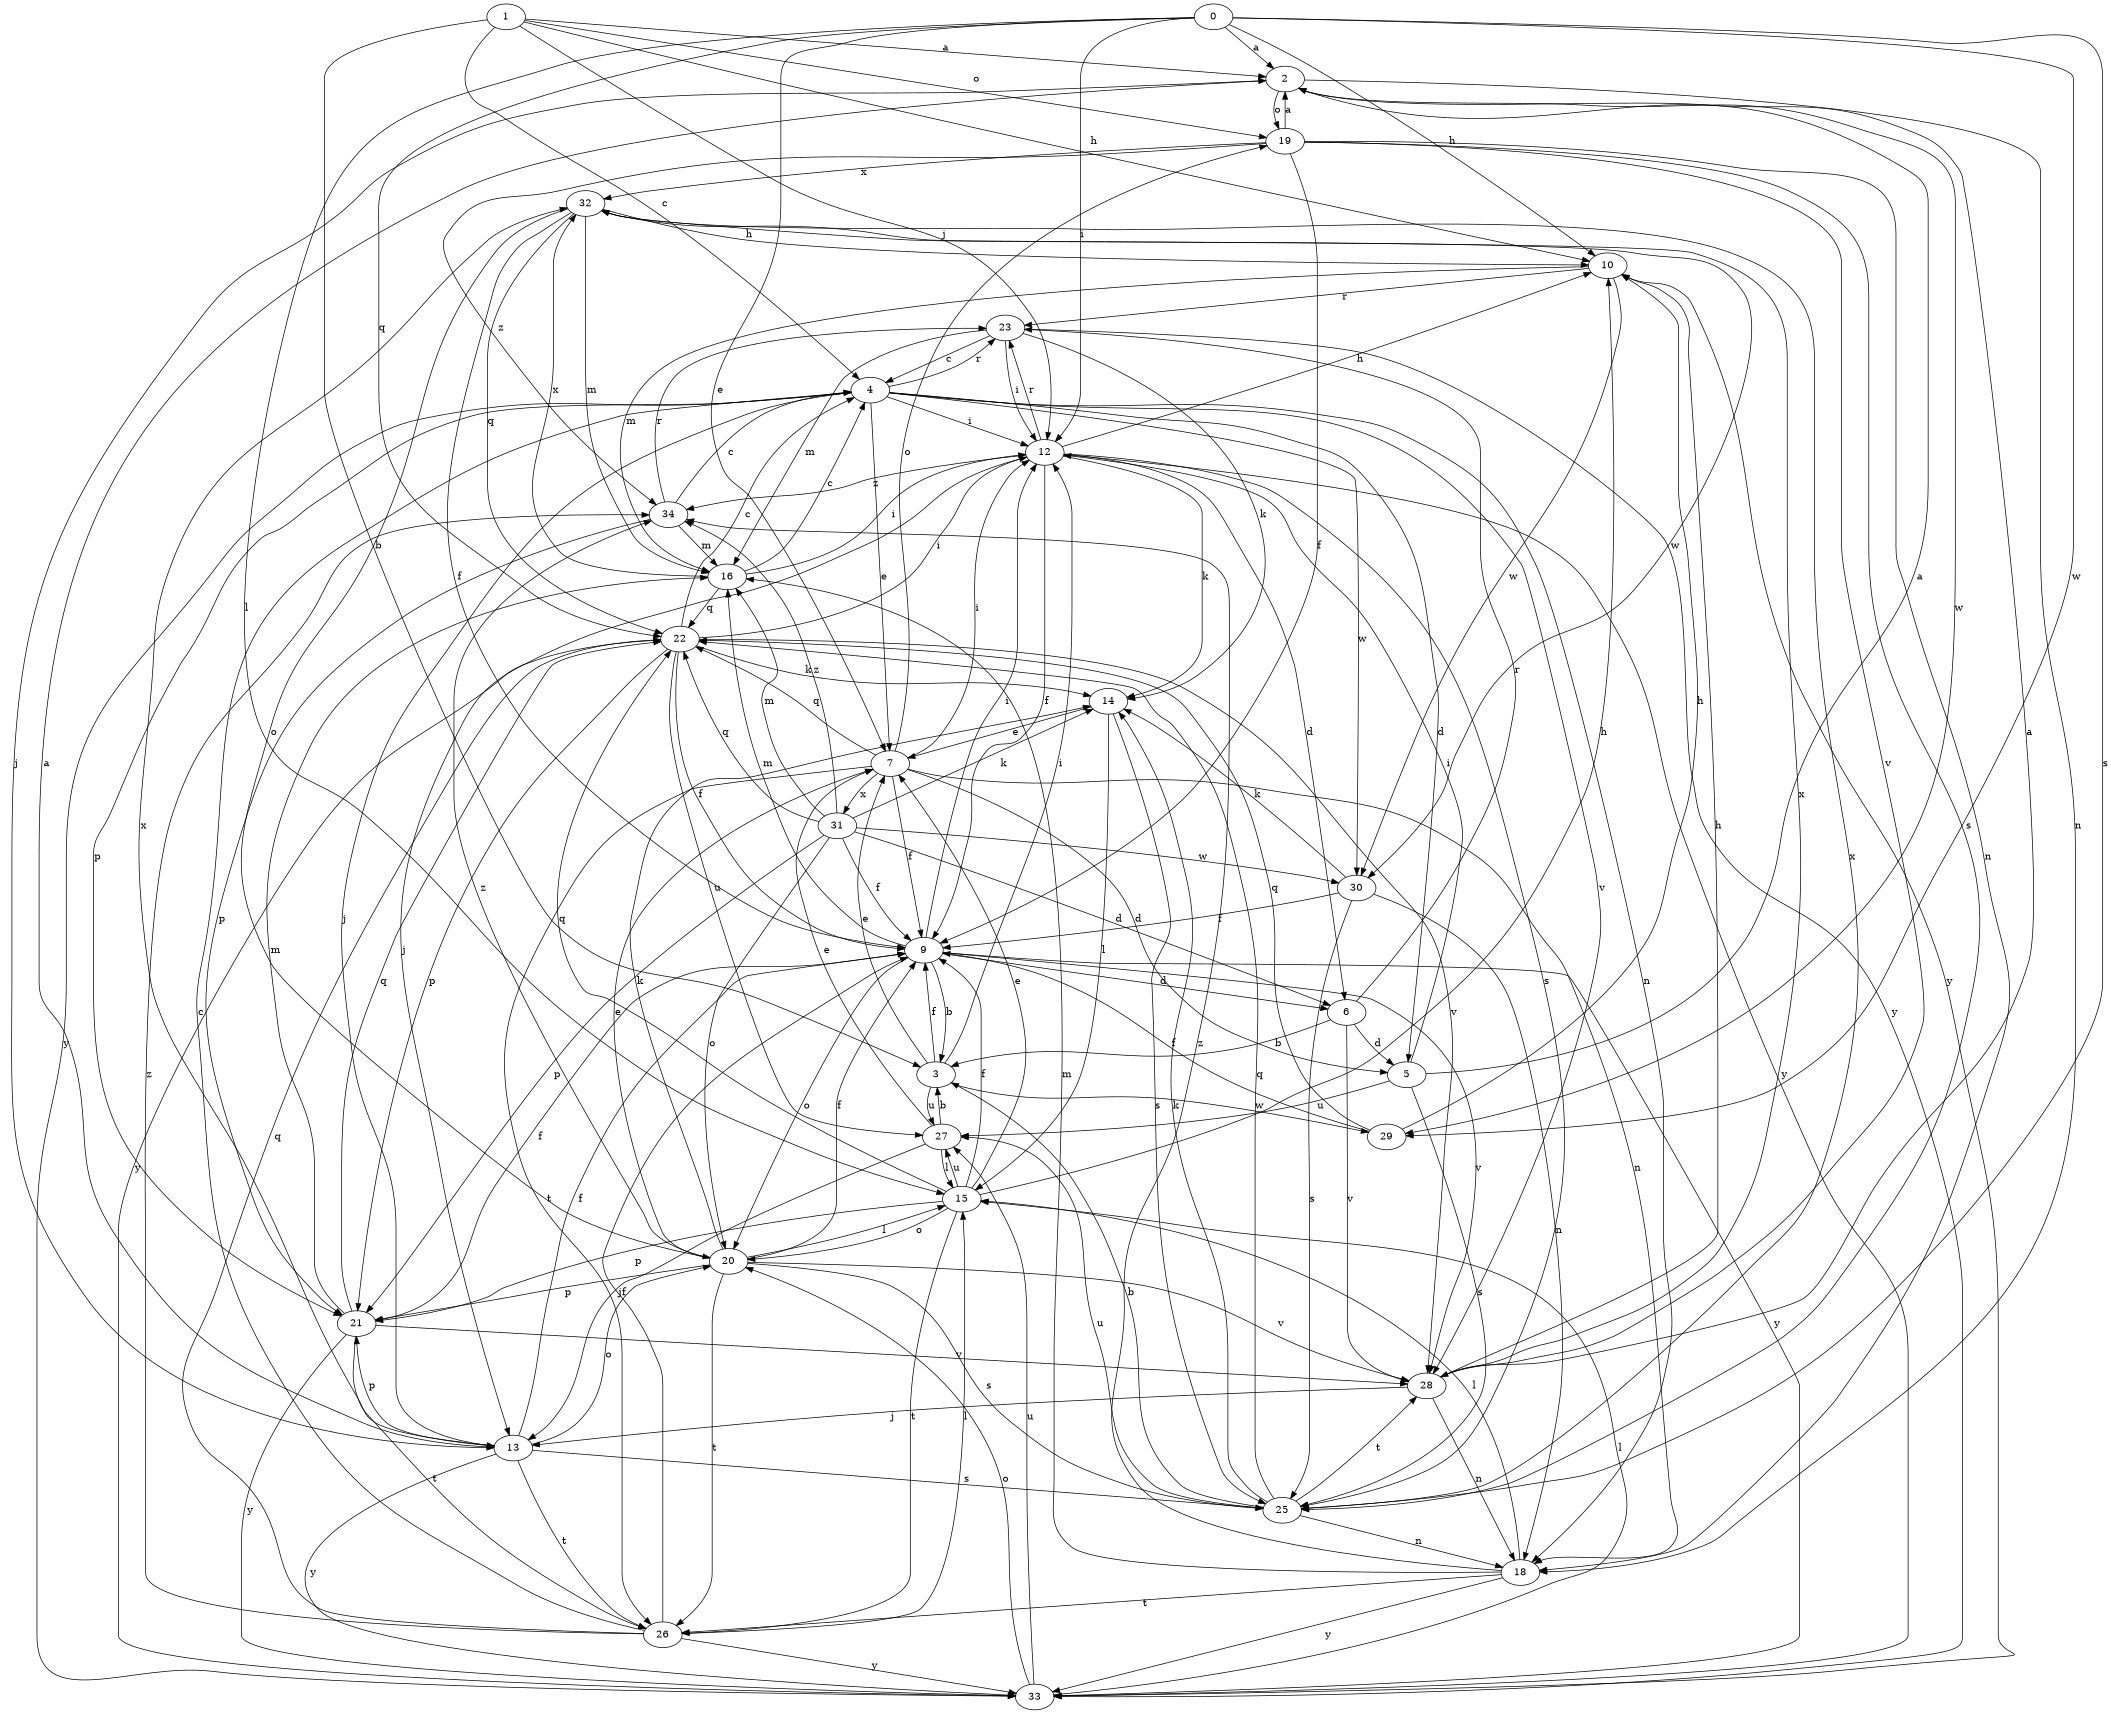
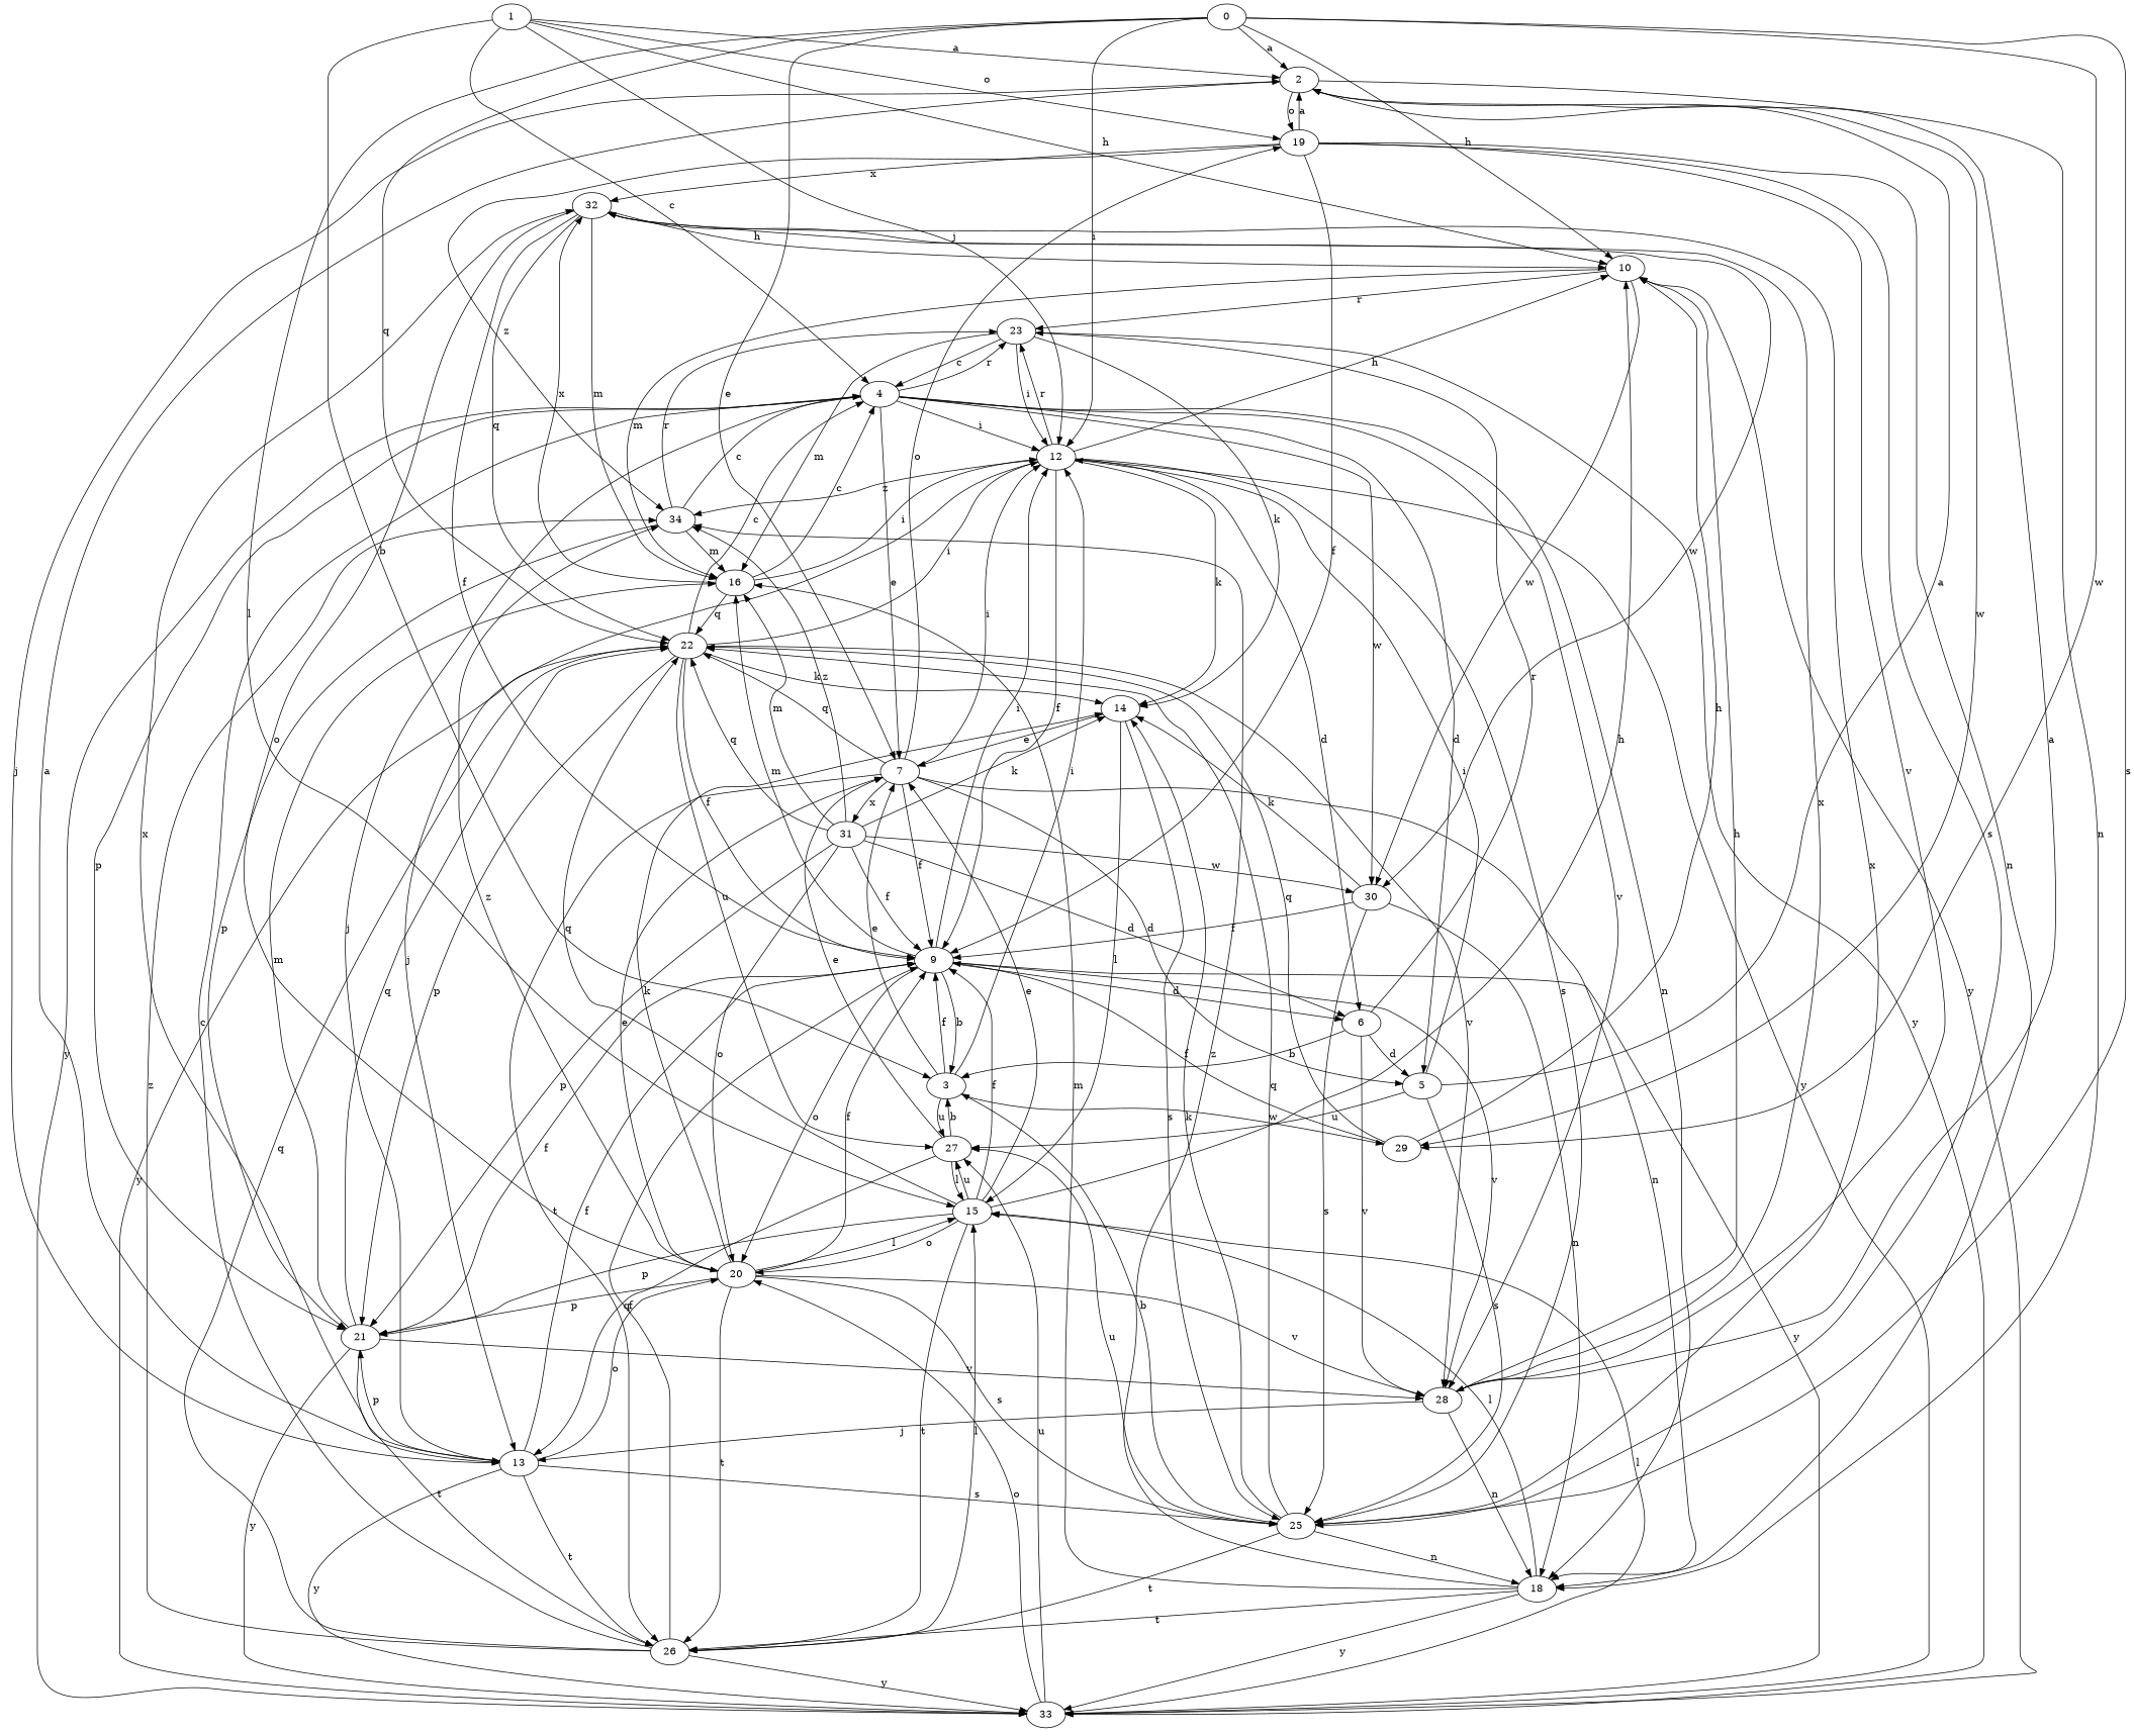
  strict digraph {
    1
    2
    3
    4
    10
    12
    19
    13
    18
    29
    7
    9
    27
    5
    21
    23
    28
    30
    33
    16
    25
    6
    14
    34
    32
    26
    20
    15
    22
    0
    31
    1 -> 2 [label=a]
    1 -> 3 [label=b]
    1 -> 4 [label=c]
    1 -> 10 [label=h]
    1 -> 12 [label=j]
    1 -> 19 [label=o]
    2 -> 19 [label=o]
    2 -> 13 [label=j]
    2 -> 18 [label=n]
    2 -> 29 [label=w]
    3 -> 12 [label=i]
    3 -> 29 [label=w]
    3 -> 7 [label=e]
    3 -> 9 [label=f]
    3 -> 27 [label=u]
    4 -> 12 [label=i]
    4 -> 13 [label=j]
    4 -> 18 [label=n]
    4 -> 7 [label=e]
    4 -> 5 [label=d]
    4 -> 21 [label=p]
    4 -> 23 [label=r]
    4 -> 28 [label=v]
    4 -> 30 [label=w]
    4 -> 33 [label=y]
    10 -> 23 [label=r]
    10 -> 30 [label=w]
    10 -> 33 [label=y]
    10 -> 16 [label=m]
    12 -> 10 [label=h]
    12 -> 13 [label=j]
    12 -> 9 [label=f]
    12 -> 23 [label=r]
    12 -> 33 [label=y]
    12 -> 25 [label=s]
    12 -> 6 [label=d]
    12 -> 14 [label=k]
    12 -> 34 [label=z]
    19 -> 2 [label=a]
    19 -> 18 [label=n]
    19 -> 9 [label=f]
    19 -> 28 [label=v]
    19 -> 25 [label=s]
    19 -> 34 [label=z]
    19 -> 32 [label=x]
    13 -> 2 [label=a]
    13 -> 9 [label=f]
    13 -> 21 [label=p]
    13 -> 33 [label=y]
    13 -> 25 [label=s]
    13 -> 32 [label=x]
    13 -> 26 [label=t]
    13 -> 20 [label=o]
    18 -> 33 [label=y]
    18 -> 16 [label=m]
    18 -> 34 [label=z]
    18 -> 26 [label=t]
    18 -> 15 [label=l]
    29 -> 10 [label=h]
    29 -> 9 [label=f]
    29 -> 22 [label=q]
    7 -> 12 [label=i]
    7 -> 19 [label=o]
    7 -> 18 [label=n]
    7 -> 9 [label=f]
    7 -> 5 [label=d]
    7 -> 26 [label=t]
    7 -> 22 [label=q]
    7 -> 31 [label=x]
    9 -> 3 [label=b]
    9 -> 12 [label=i]
    9 -> 28 [label=v]
    9 -> 33 [label=y]
    9 -> 16 [label=m]
    9 -> 6 [label=d]
    9 -> 20 [label=o]
    27 -> 3 [label=b]
-   27 -> 13 [label=j]
+   27 -> 13 [label=q]
    27 -> 7 [label=e]
    27 -> 15 [label=l]
    5 -> 2 [label=a]
    5 -> 12 [label=i]
    5 -> 27 [label=u]
    5 -> 25 [label=s]
    21 -> 9 [label=f]
    21 -> 28 [label=v]
    21 -> 33 [label=y]
    21 -> 16 [label=m]
    21 -> 26 [label=t]
    21 -> 22 [label=q]
    23 -> 4 [label=c]
    23 -> 12 [label=i]
    23 -> 33 [label=y]
    23 -> 16 [label=m]
    23 -> 14 [label=k]
    28 -> 2 [label=a]
    28 -> 10 [label=h]
    28 -> 13 [label=j]
    28 -> 18 [label=n]
    28 -> 32 [label=x]
    30 -> 18 [label=n]
    30 -> 9 [label=f]
    30 -> 25 [label=s]
    30 -> 14 [label=k]
    33 -> 27 [label=u]
    33 -> 20 [label=o]
    33 -> 15 [label=l]
    16 -> 4 [label=c]
    16 -> 12 [label=i]
    16 -> 32 [label=x]
    16 -> 22 [label=q]
    25 -> 3 [label=b]
    25 -> 18 [label=n]
    25 -> 27 [label=u]
    25 -> 14 [label=k]
    25 -> 32 [label=x]
-   25 -> 28 [label=t]
+   25 -> 26 [label=t]
    25 -> 22 [label=q]
    6 -> 3 [label=b]
    6 -> 5 [label=d]
    6 -> 23 [label=r]
    6 -> 28 [label=v]
    14 -> 7 [label=e]
    14 -> 25 [label=s]
    14 -> 15 [label=l]
    34 -> 4 [label=c]
    34 -> 21 [label=p]
    34 -> 23 [label=r]
    34 -> 16 [label=m]
    32 -> 10 [label=h]
    32 -> 9 [label=f]
    32 -> 30 [label=w]
    32 -> 16 [label=m]
    32 -> 20 [label=o]
    32 -> 22 [label=q]
    26 -> 4 [label=c]
    26 -> 9 [label=f]
    26 -> 33 [label=y]
    26 -> 34 [label=z]
    26 -> 15 [label=l]
    26 -> 22 [label=q]
    20 -> 7 [label=e]
    20 -> 9 [label=f]
    20 -> 21 [label=p]
    20 -> 28 [label=v]
    20 -> 25 [label=s]
    20 -> 14 [label=k]
    20 -> 34 [label=z]
    20 -> 26 [label=t]
    20 -> 15 [label=l]
    15 -> 10 [label=h]
    15 -> 7 [label=e]
    15 -> 9 [label=f]
    15 -> 27 [label=u]
    15 -> 21 [label=p]
    15 -> 26 [label=t]
    15 -> 20 [label=o]
    15 -> 22 [label=q]
    22 -> 4 [label=c]
    22 -> 12 [label=i]
    22 -> 9 [label=f]
    22 -> 27 [label=u]
    22 -> 21 [label=p]
    22 -> 28 [label=v]
    22 -> 33 [label=y]
    22 -> 14 [label=k]
    0 -> 2 [label=a]
    0 -> 10 [label=h]
    0 -> 12 [label=i]
    0 -> 29 [label=w]
    0 -> 7 [label=e]
    0 -> 25 [label=s]
    0 -> 15 [label=l]
    0 -> 22 [label=q]
    31 -> 9 [label=f]
    31 -> 21 [label=p]
    31 -> 30 [label=w]
    31 -> 16 [label=m]
    31 -> 6 [label=d]
    31 -> 14 [label=k]
    31 -> 34 [label=z]
    31 -> 20 [label=o]
    31 -> 22 [label=q]
  }
